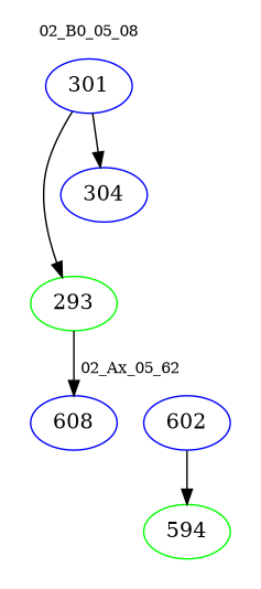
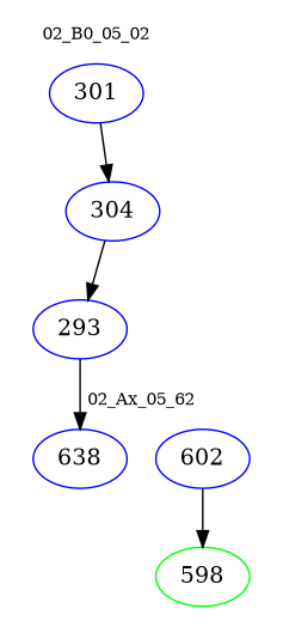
  digraph {
    node [color=blue]
    edge [color=black]
    n1 [label=602]
-   n2 [color=green label=594]
-   n3 [label=608]
+   n2 [color=green label=598]
+   n3 [label=638]
    n4 [label=301]
-   n5 [color=green label=293]
+   n5 [label=293]
    n6 [label=304]
    subgraph cluster_1 {
      color=white
      fontsize=10
      label="02_Ax_05_62"
      n1
      n2
      n3
    }
    subgraph cluster_2 {
      color=white
      fontsize=10
-     label="02_B0_05_08"
+     label="02_B0_05_02"
      n4
      n5
      n6
    }
    n1 -> n2
-   n4 -> n5
+   n6 -> n5
    n4 -> n6
    n5 -> n3
  }
